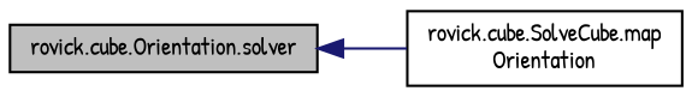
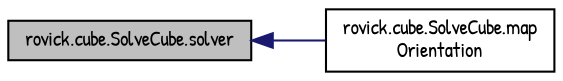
  digraph {
    rankdir=LR
    fontname="Patrick Hand"
    node [color=black fontname="Patrick Hand" fontsize=10 shape=record style=filled]
-   n1 [fillcolor=grey75 fontcolor=black height=0.2 label="rovick.cube.Orientation.solver" width=0.4]
+   n1 [fillcolor=grey75 fontcolor=black height=0.2 label="rovick.cube.SolveCube.solver" width=0.4]
    n2 [fillcolor=white height=0.2 label="rovick.cube.SolveCube.map\lOrientation" width=0.4]
    n1 -> n2 [color=midnightblue dir=back fontname="Patrick Hand" fontsize=10 labelfontname=Helvetica labelfontsize=10 style=solid]
  }
